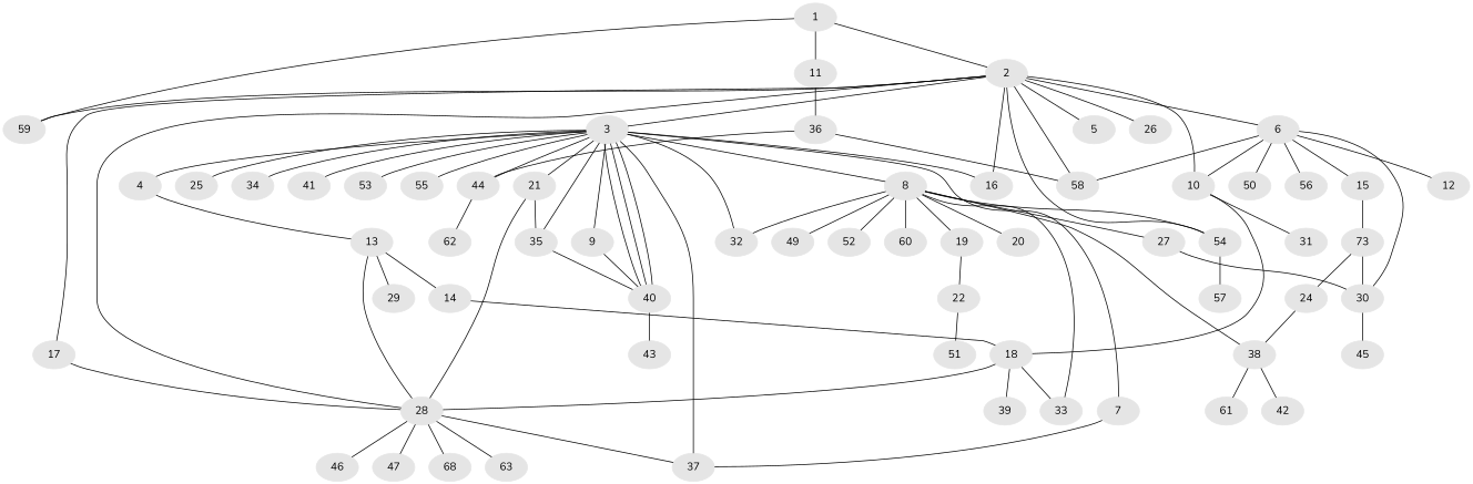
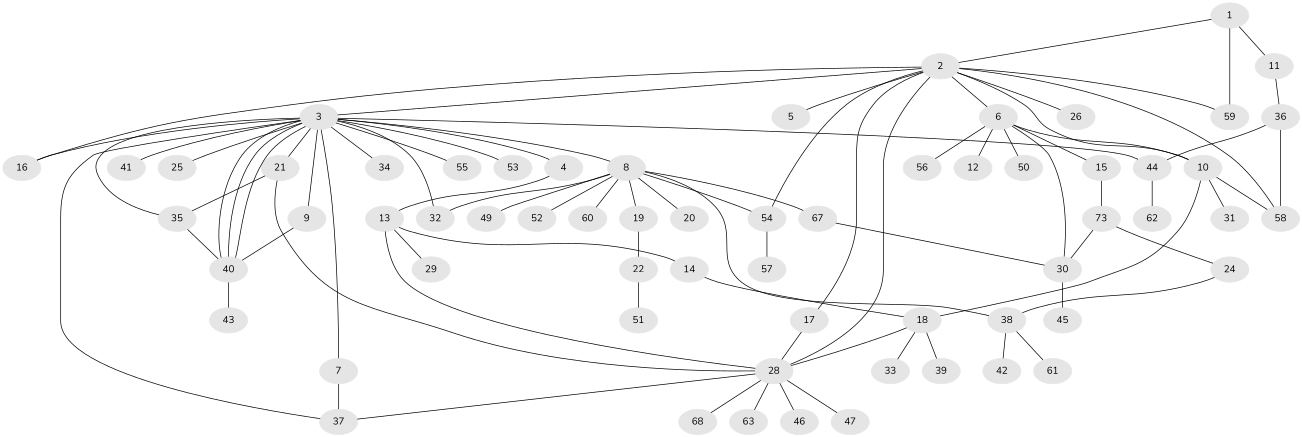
  graph {
    fontname=Nunito
    node [color=gray90 fontname=Nunito style=filled]
    edge [fontname=Nunito]
    1
    2
    11
    59
    3
    5
    6
    10
    16
    17
    26
    28
    54
    58
    36
    44
    4
    7
    8
    9
    21
    25
    32
    34
    35
    37
    40
    41
    53
    55
    12
    15
    30
    50
    56
    18
    31
    46
    47
    n40 [label=68]
    63
    62
    57
    13
    19
    20
-   27
+   27 [label=67]
    33
    38
    49
    52
    60
    43
    14
    29
    n56 [label=73]
    45
    22
    42
    61
    39
    24
    51
    1 -- 2
    1 -- 11
    1 -- 59
    2 -- 59
    2 -- 3
    2 -- 5
    2 -- 6
    2 -- 10
    2 -- 16
    2 -- 17
    2 -- 26
    2 -- 28
    2 -- 54
    2 -- 58
    11 -- 36
    3 -- 16
    3 -- 44
    3 -- 4
    3 -- 7
    3 -- 8
    3 -- 9
    3 -- 21
    3 -- 25
    3 -- 32
    3 -- 34
    3 -- 35
    3 -- 37
    3 -- 40
    3 -- 40
    3 -- 40
    3 -- 41
    3 -- 53
    3 -- 55
    6 -- 10
-   6 -- 58
+   10 -- 58
    6 -- 12
    6 -- 15
    6 -- 30
    6 -- 50
    6 -- 56
    10 -- 18
    10 -- 31
    17 -- 28
    28 -- 37
    28 -- 46
    28 -- 47
    28 -- n40
    28 -- 63
    54 -- 57
    36 -- 58
    36 -- 44
    44 -- 62
    4 -- 13
    7 -- 37
    8 -- 54
    8 -- 32
    8 -- 19
    8 -- 20
    8 -- 27
-   8 -- 33
    8 -- 38
    8 -- 49
    8 -- 52
    8 -- 60
    9 -- 40
    21 -- 28
    21 -- 35
    35 -- 40
    40 -- 43
    15 -- n56
    30 -- 45
    18 -- 28
    18 -- 33
    18 -- 39
    13 -- 28
    13 -- 14
    13 -- 29
    19 -- 22
    27 -- 30
    38 -- 42
    38 -- 61
    14 -- 18
    n56 -- 30
    n56 -- 24
    22 -- 51
    24 -- 38
  }
